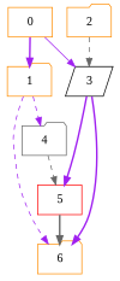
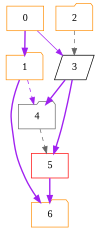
  digraph {
    fontname="Liberation Serif"
    node [color=darkorange fontname="Liberation Serif" shape=folder]
    edge [color=purple fontname="Liberation Serif" style=bold]
    0 [shape=box]
    1
    3 [color=black shape=parallelogram]
    6
    4 [color=gray40]
    5 [color=red shape=box]
    2
    0 -> 1
    0 -> 3 [style=solid]
-   1 -> 6 [style=dashed]
+   1 -> 6
    1 -> 4 [style=dashed]
-   3 -> 6
+   3 -> 4
    3 -> 5
    4 -> 5 [color=gray40 style=dashed]
-   5 -> 6 [color=gray40]
+   5 -> 6
    2 -> 3 [color=gray40 style=dashed]
  }
